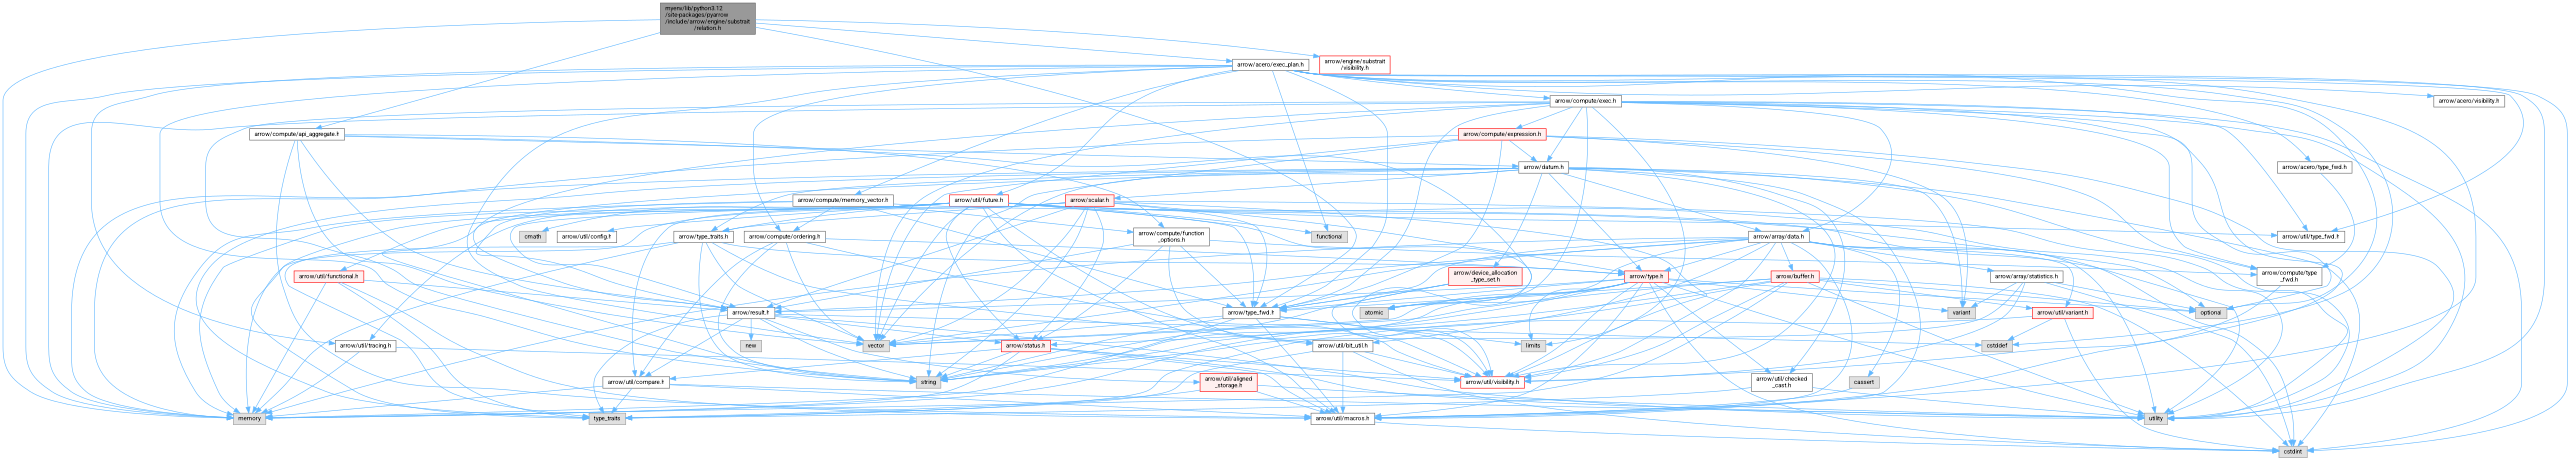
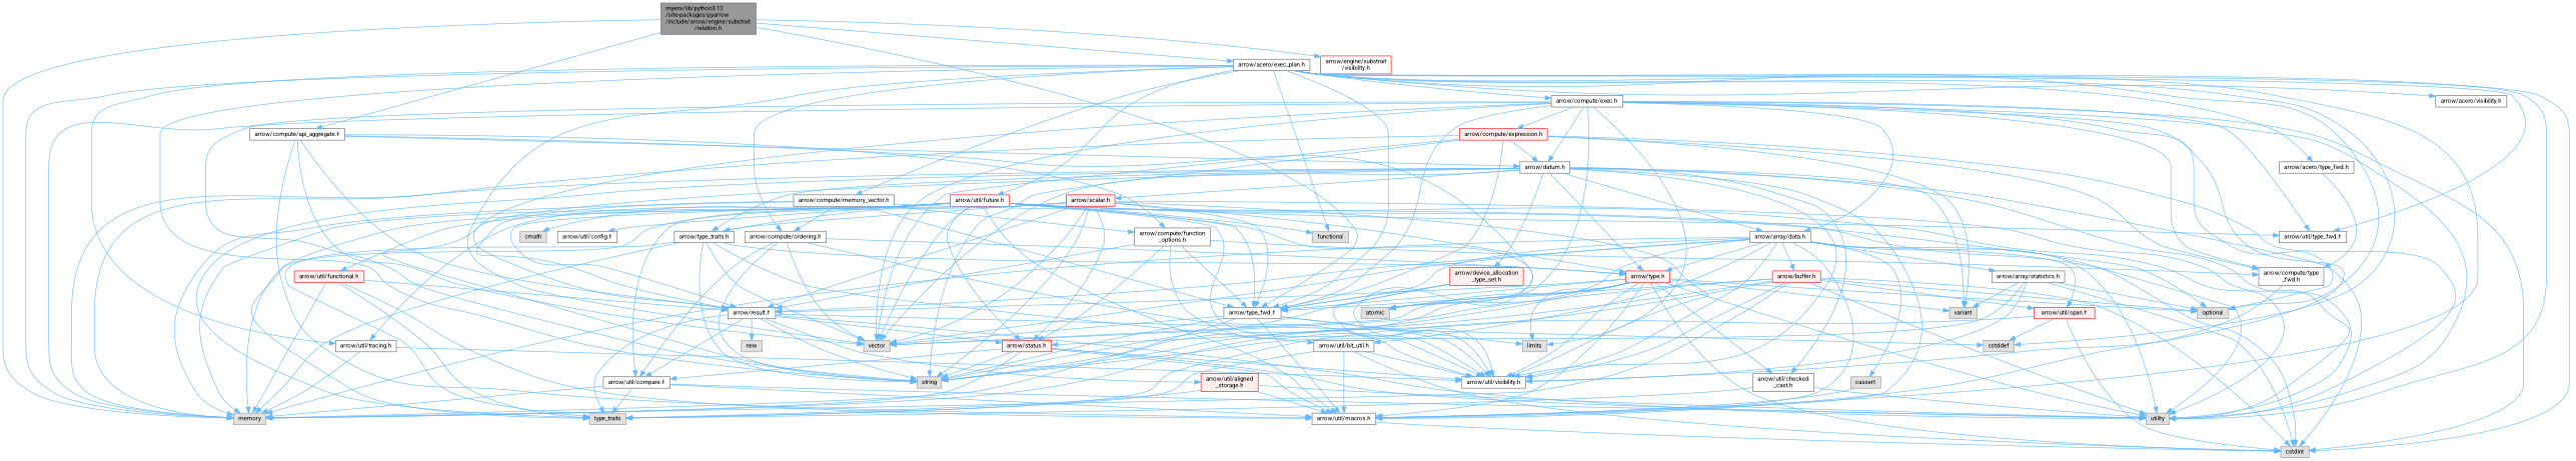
  digraph {
    fontname=Roboto
    node [color=grey40 fillcolor=white fontname=Roboto fontsize=10 shape=box style=filled]
    edge [color=steelblue1 fontname=Roboto fontsize=10 labelfontname=Helvetica labelfontsize=10 style=solid]
    n1 [color=gray40 fillcolor=grey60 fontcolor=black height=0.2 label="myenv/lib/python3.12\l/site-packages/pyarrow\l/include/arrow/engine/substrait\l/relation.h" width=0.4]
    n2 [color=grey60 fillcolor="#E0E0E0" height=0.2 label=memory width=0.4]
    n3 [height=0.2 label="arrow/acero/exec_plan.h" width=0.4]
    n4 [height=0.2 label="arrow/type_fwd.h" width=0.4]
    n5 [height=0.2 label="arrow/compute/api_aggregate.h" width=0.4]
    n6 [color=red height=0.2 label="arrow/engine/substrait\l/visibility.h" width=0.4]
    n7 [color=grey60 fillcolor="#E0E0E0" height=0.2 label=cstddef width=0.4]
    n8 [color=grey60 fillcolor="#E0E0E0" height=0.2 label=cstdint width=0.4]
    n9 [color=grey60 fillcolor="#E0E0E0" height=0.2 label=functional width=0.4]
    n10 [color=grey60 fillcolor="#E0E0E0" height=0.2 label=optional width=0.4]
    n11 [color=grey60 fillcolor="#E0E0E0" height=0.2 label=string width=0.4]
    n12 [color=grey60 fillcolor="#E0E0E0" height=0.2 label=utility width=0.4]
    n13 [color=grey60 fillcolor="#E0E0E0" height=0.2 label=vector width=0.4]
    n14 [height=0.2 label="arrow/acero/type_fwd.h" width=0.4]
    n15 [height=0.2 label="arrow/acero/visibility.h" width=0.4]
    n16 [height=0.2 label="arrow/compute/memory_vector.h" width=0.4]
    n17 [height=0.2 label="arrow/util/macros.h" width=0.4]
    n18 [height=0.2 label="arrow/compute/ordering.h" width=0.4]
    n19 [height=0.2 label="arrow/compute/exec.h" width=0.4]
    n20 [height=0.2 label="arrow/util/type_fwd.h" width=0.4]
    n21 [color=red height=0.2 label="arrow/util/future.h" width=0.4]
    n22 [height=0.2 label="arrow/util/tracing.h" width=0.4]
-   n23 [color=red height=0.2 label="arrow/util/visibility.h" width=0.4]
+   n23 [height=0.2 label="arrow/util/visibility.h" width=0.4]
    n24 [color=grey60 fillcolor="#E0E0E0" height=0.2 label=limits width=0.4]
    n25 [height=0.2 label="arrow/compute/function\l_options.h" width=0.4]
    n26 [height=0.2 label="arrow/result.h" width=0.4]
    n27 [height=0.2 label="arrow/datum.h" width=0.4]
    n28 [height=0.2 label="arrow/compute/type\l_fwd.h" width=0.4]
    n29 [height=0.2 label="arrow/util/compare.h" width=0.4]
    n30 [color=red fillcolor="#FFF0F0" height=0.2 label="arrow/type.h" width=0.4]
    n31 [color=grey60 fillcolor="#E0E0E0" height=0.2 label=atomic width=0.4]
    n32 [height=0.2 label="arrow/array/data.h" width=0.4]
    n33 [color=red fillcolor="#FFF0F0" height=0.2 label="arrow/compute/expression.h" width=0.4]
    n34 [color=red fillcolor="#FFF0F0" height=0.2 label="arrow/status.h" width=0.4]
    n35 [color=grey60 fillcolor="#E0E0E0" height=0.2 label=type_traits width=0.4]
    n36 [height=0.2 label="arrow/type_traits.h" width=0.4]
    n37 [color=grey60 fillcolor="#E0E0E0" height=0.2 label=cmath width=0.4]
    n38 [height=0.2 label="arrow/util/config.h" width=0.4]
    n39 [color=red fillcolor="#FFF0F0" height=0.2 label="arrow/util/functional.h" width=0.4]
    n40 [color=grey60 fillcolor="#E0E0E0" height=0.2 label=new width=0.4]
    n41 [color=red fillcolor="#FFF0F0" height=0.2 label="arrow/util/aligned\l_storage.h" width=0.4]
    n42 [color=grey60 fillcolor="#E0E0E0" height=0.2 label=variant width=0.4]
    n43 [height=0.2 label="arrow/util/checked\l_cast.h" width=0.4]
    n44 [color=grey60 fillcolor="#E0E0E0" height=0.2 label=cassert width=0.4]
    n45 [height=0.2 label="arrow/array/statistics.h" width=0.4]
    n46 [color=red fillcolor="#FFF0F0" height=0.2 label="arrow/buffer.h" width=0.4]
-   n47 [color=red fillcolor="#FFF0F0" height=0.2 label="arrow/util/variant.h" width=0.4]
+   n47 [color=red fillcolor="#FFF0F0" height=0.2 label="arrow/util/span.h" width=0.4]
    n48 [height=0.2 label="arrow/util/bit_util.h" width=0.4]
    n49 [color=red fillcolor="#FFF0F0" height=0.2 label="arrow/device_allocation\l_type_set.h" width=0.4]
    n50 [color=red fillcolor="#FFF0F0" height=0.2 label="arrow/scalar.h" width=0.4]
    n1 -> n2
    n1 -> n3
    n1 -> n4
    n1 -> n5
    n1 -> n6
    n3 -> n2
    n3 -> n4
    n3 -> n7
    n3 -> n8
    n3 -> n9
    n3 -> n10
    n3 -> n11
    n3 -> n12
    n3 -> n13
    n3 -> n14
    n3 -> n15
    n3 -> n16
    n3 -> n17
    n3 -> n18
    n3 -> n19
    n3 -> n20
    n3 -> n21
    n3 -> n22
    n4 -> n2
    n4 -> n11
    n4 -> n13
    n4 -> n17
    n4 -> n23
    n4 -> n24
    n5 -> n13
    n5 -> n17
    n5 -> n23
    n5 -> n25
    n5 -> n26
    n5 -> n27
    n14 -> n28
    n16 -> n2
    n16 -> n4
    n16 -> n12
    n16 -> n18
    n16 -> n25
    n16 -> n26
    n17 -> n8
    n18 -> n11
    n18 -> n13
    n18 -> n23
    n18 -> n29
    n18 -> n30
    n19 -> n2
    n19 -> n4
    n19 -> n8
    n19 -> n10
    n19 -> n11
    n19 -> n12
    n19 -> n13
    n19 -> n17
    n19 -> n20
    n19 -> n24
    n19 -> n26
    n19 -> n27
    n19 -> n28
    n19 -> n31
    n19 -> n32
    n19 -> n33
    n21 -> n2
    n21 -> n4
    n21 -> n9
    n21 -> n10
    n21 -> n12
    n21 -> n13
    n21 -> n17
    n21 -> n20
    n21 -> n22
-   n21 -> n48
+   n21 -> n23
    n21 -> n26
    n21 -> n31
    n21 -> n34
    n21 -> n35
    n21 -> n36
    n21 -> n37
    n21 -> n38
    n21 -> n39
    n22 -> n2
    n22 -> n23
    n25 -> n4
    n25 -> n23
    n25 -> n26
    n25 -> n28
    n25 -> n34
    n26 -> n7
    n26 -> n11
    n26 -> n12
    n26 -> n29
    n26 -> n34
    n26 -> n35
    n26 -> n40
    n26 -> n41
    n27 -> n2
    n27 -> n8
    n27 -> n11
    n27 -> n12
    n27 -> n13
    n27 -> n17
    n27 -> n23
    n27 -> n30
    n27 -> n32
    n27 -> n35
    n27 -> n36
    n27 -> n42
    n27 -> n43
    n27 -> n49
    n27 -> n50
    n28 -> n23
    n29 -> n2
    n29 -> n12
    n29 -> n17
    n29 -> n35
    n30 -> n2
    n30 -> n4
    n30 -> n8
    n30 -> n10
    n30 -> n11
    n30 -> n12
    n30 -> n13
    n30 -> n17
    n30 -> n23
    n30 -> n24
    n30 -> n26
    n30 -> n31
    n30 -> n42
    n30 -> n43
    n32 -> n2
    n32 -> n4
    n32 -> n8
    n32 -> n12
    n32 -> n13
    n32 -> n17
    n32 -> n23
    n32 -> n26
    n32 -> n30
    n32 -> n31
    n32 -> n44
    n32 -> n45
    n32 -> n46
    n32 -> n47
    n32 -> n48
    n33 -> n2
    n33 -> n4
    n33 -> n11
    n33 -> n12
    n33 -> n13
    n33 -> n27
    n33 -> n28
    n33 -> n42
    n34 -> n2
    n34 -> n11
    n34 -> n12
    n34 -> n17
    n34 -> n23
    n34 -> n29
    n36 -> n2
    n36 -> n11
    n36 -> n13
    n36 -> n30
    n36 -> n35
    n36 -> n48
    n39 -> n2
    n39 -> n17
    n39 -> n26
    n39 -> n35
    n41 -> n12
    n41 -> n17
    n41 -> n35
    n43 -> n12
    n43 -> n35
    n44 -> n17
    n45 -> n8
    n45 -> n10
    n45 -> n11
    n45 -> n23
    n45 -> n42
    n46 -> n2
    n46 -> n4
    n46 -> n8
    n46 -> n10
    n46 -> n11
    n46 -> n12
    n46 -> n13
    n46 -> n23
    n46 -> n34
    n46 -> n47
    n47 -> n7
    n47 -> n8
    n47 -> n35
    n48 -> n8
    n48 -> n17
    n48 -> n23
    n48 -> n35
    n49 -> n4
    n49 -> n11
    n49 -> n23
    n50 -> n2
    n50 -> n4
    n50 -> n11
    n50 -> n12
    n50 -> n13
    n50 -> n23
    n50 -> n26
    n50 -> n29
    n50 -> n30
    n50 -> n34
    n50 -> n36
  }
